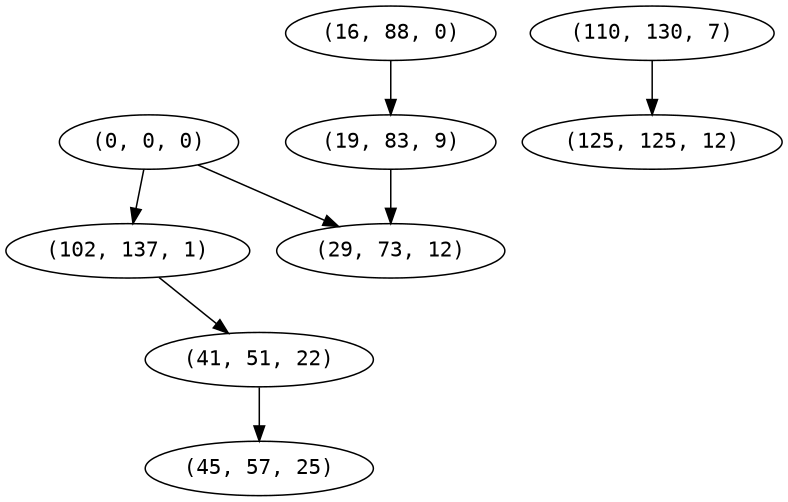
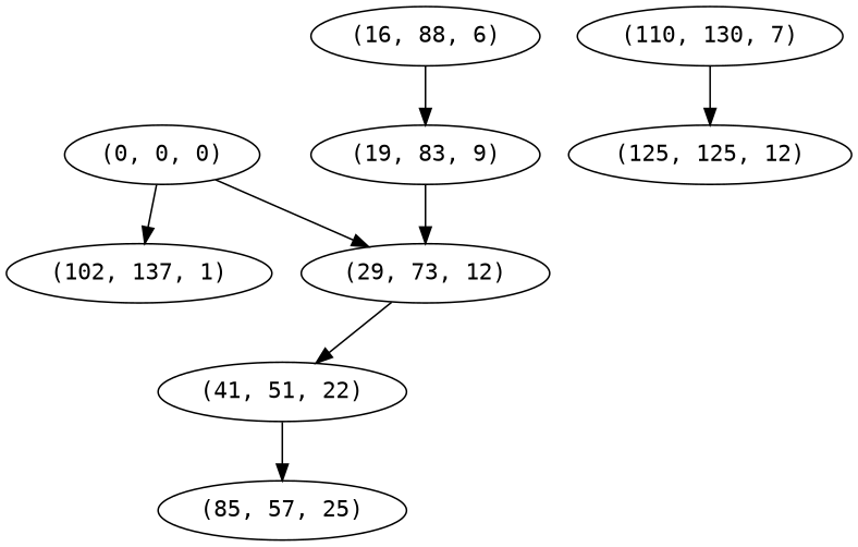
  digraph {
    fontname="DejaVu Sans Mono"
    node [fontname="DejaVu Sans Mono"]
    edge [fontname="DejaVu Sans Mono"]
    "(0, 0, 0)"
    "(102, 137, 1)"
    "(29, 73, 12)"
-   "(16, 88, 6)" [label="(16, 88, 0)"]
+   "(16, 88, 6)"
    "(19, 83, 9)"
    n6 [label="(41, 51, 22)"]
-   "(45, 57, 25)"
+   "(45, 57, 25)" [label="(85, 57, 25)"]
    n8 [label="(125, 125, 12)"]
    "(110, 130, 7)"
    "(0, 0, 0)" -> "(102, 137, 1)"
    "(0, 0, 0)" -> "(29, 73, 12)"
-   "(102, 137, 1)" -> n6
+   "(29, 73, 12)" -> n6
    "(16, 88, 6)" -> "(19, 83, 9)"
    "(19, 83, 9)" -> "(29, 73, 12)"
    n6 -> "(45, 57, 25)"
    "(110, 130, 7)" -> n8
  }
